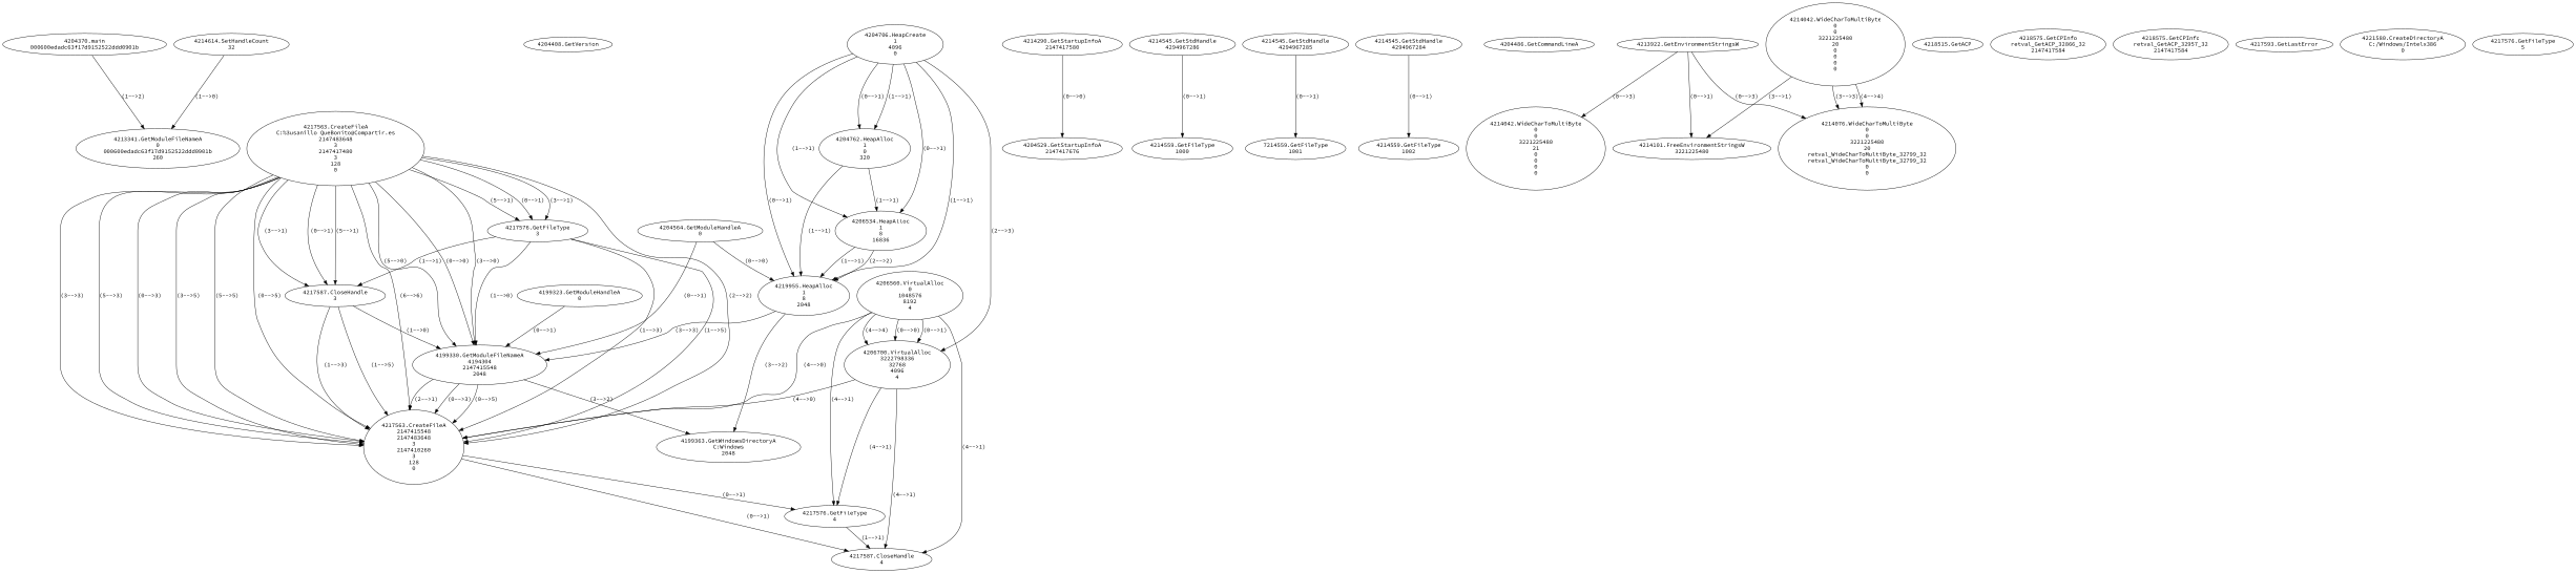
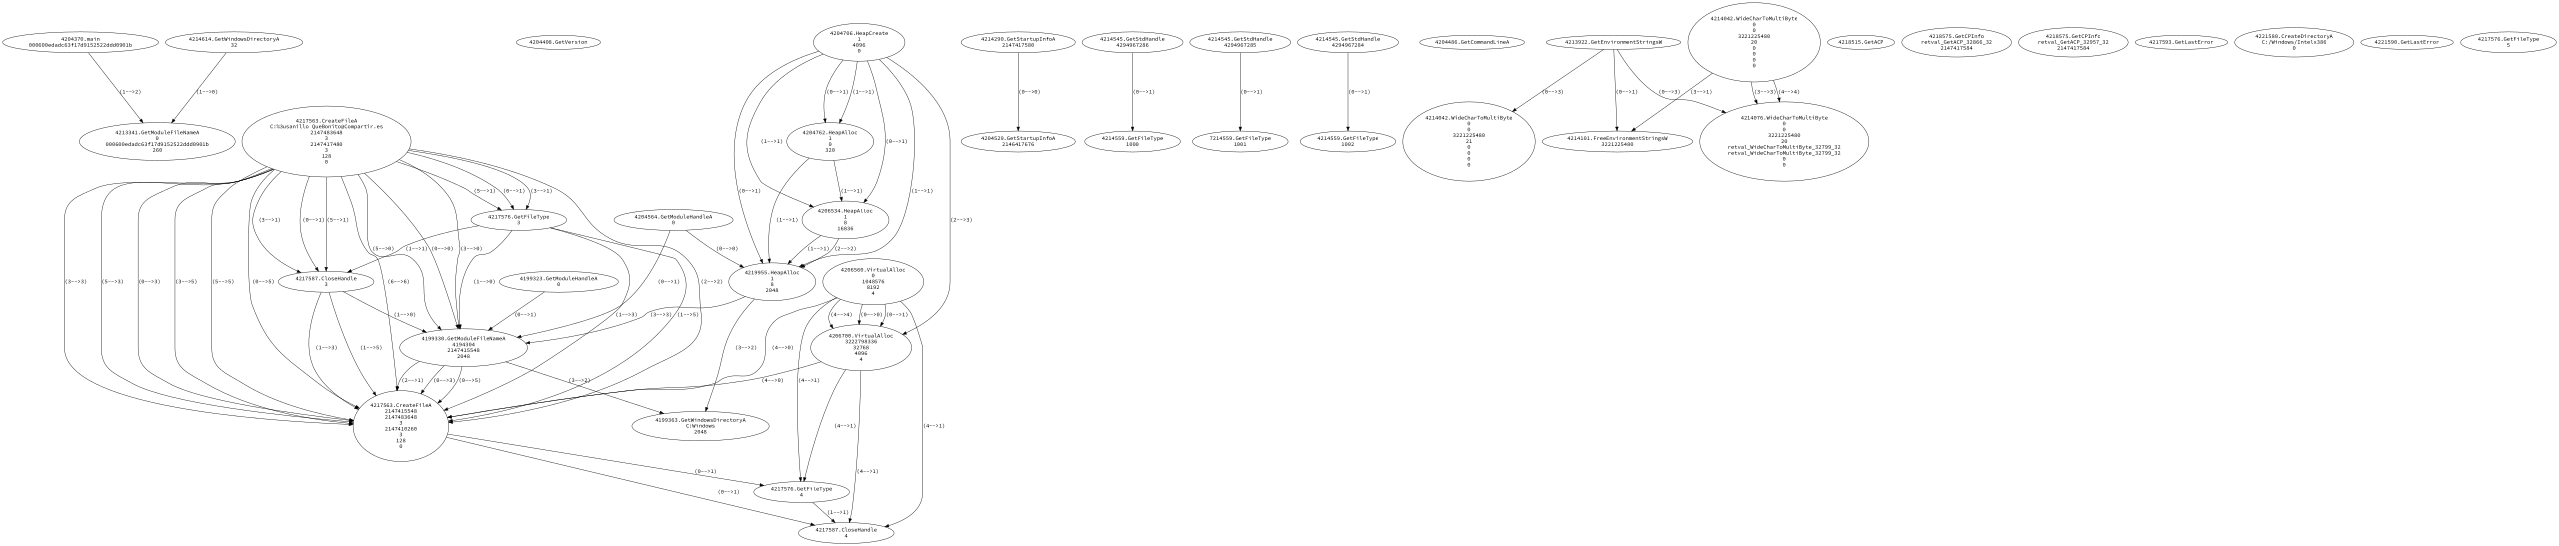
  digraph {
    fontname="Source Code Pro"
    node [fontname="Source Code Pro"]
    edge [fontname="Source Code Pro"]
    n1 [label="4204370.main\n000600edadc63f17d9152522ddd0901b"]
    n2 [label="4213341.GetModuleFileNameA\n0\n000600edadc63f17d9152522ddd0901b\n260"]
    n3 [label="4204408.GetVersion\n"]
    n4 [label="4204706.HeapCreate\n1\n4096\n0"]
    n5 [label="4204762.HeapAlloc\n1\n0\n320"]
    n6 [label="4206534.HeapAlloc\n1\n8\n16836"]
    n7 [label="4206700.VirtualAlloc\n3222798336\n32768\n4096\n4"]
    n8 [label="4219955.HeapAlloc\n1\n8\n2048"]
    n9 [label="4217563.CreateFileA\n2147415548\n2147483648\n3\n2147410260\n3\n128\n0"]
    n10 [label="4217576.GetFileType\n4"]
    n11 [label="4217587.CloseHandle\n4"]
    n12 [label="4199330.GetModuleFileNameA\n4194304\n2147415548\n2048"]
    n13 [label="4199363.GetWindowsDirectoryA\nC:\Windows\n2048"]
    n14 [label="4206560.VirtualAlloc\n0\n1048576\n8192\n4"]
    n15 [label="4214290.GetStartupInfoA\n2147417580"]
-   n16 [label="4204529.GetStartupInfoA\n2147417676"]
+   n16 [label="4204529.GetStartupInfoA\n2146417676"]
    n17 [label="4214545.GetStdHandle\n4294967286"]
    n18 [label="4214559.GetFileType\n1000"]
    n19 [label="4214545.GetStdHandle\n4294967285"]
    n20 [label="7214559.GetFileType\n1001"]
    n21 [label="4214545.GetStdHandle\n4294967284"]
    n22 [label="4214559.GetFileType\n1002"]
-   n23 [label="4214614.SetHandleCount\n32"]
+   n23 [label="4214614.GetWindowsDirectoryA\n32"]
    n24 [label="4204486.GetCommandLineA\n"]
    n25 [label="4213922.GetEnvironmentStringsW\n"]
    n26 [label="4214101.FreeEnvironmentStringsW\n3221225480"]
    n27 [label="4214076.WideCharToMultiByte\n0\n0\n3221225480\n20\nretval_WideCharToMultiByte_32799_32\nretval_WideCharToMultiByte_32799_32\n0\n0"]
    n28 [label="4214042.WideCharToMultiByte\n0\n0\n3221225480\n21\n0\n0\n0\n0"]
    n29 [label="4214042.WideCharToMultiByte\n0\n0\n3221225480\n20\n0\n0\n0\n0"]
    n30 [label="4218515.GetACP\n"]
    n31 [label="4218575.GetCPInfo\nretval_GetACP_32866_32\n2147417584"]
    n32 [label="4218575.GetCPInfo\nretval_GetACP_32957_32\n2147417584"]
    n33 [label="4204564.GetModuleHandleA\n0"]
    n34 [label="4199323.GetModuleHandleA\n0"]
    n35 [label="4217563.CreateFileA\nC:\Gusanillo QueBonito@Compartir.es\n2147483648\n3\n2147417480\n3\n128\n0"]
    n36 [label="4217576.GetFileType\n3"]
    n37 [label="4217587.CloseHandle\n3"]
    n38 [label="4217593.GetLastError\n"]
    n39 [label="4221580.CreateDirectoryA\nC:/Windows/Intelx386\n0"]
+   n40 [label="4221590.GetLastError\n"]
    n41 [label="4217576.GetFileType\n5"]
    n1 -> n2 [label="(1-->2)"]
    n4 -> n5 [label="(1-->1)"]
    n4 -> n5 [label="(0-->1)"]
    n4 -> n6 [label="(1-->1)"]
    n4 -> n6 [label="(0-->1)"]
    n4 -> n7 [label="(2-->3)"]
    n4 -> n8 [label="(1-->1)"]
    n4 -> n8 [label="(0-->1)"]
    n5 -> n6 [label="(1-->1)"]
    n5 -> n8 [label="(1-->1)"]
    n6 -> n8 [label="(1-->1)"]
    n6 -> n8 [label="(2-->2)"]
    n7 -> n9 [label="(4-->0)"]
    n7 -> n10 [label="(4-->1)"]
    n7 -> n11 [label="(4-->1)"]
    n8 -> n12 [label="(3-->3)"]
    n8 -> n13 [label="(3-->2)"]
    n9 -> n10 [label="(0-->1)"]
    n9 -> n11 [label="(0-->1)"]
    n10 -> n11 [label="(1-->1)"]
    n12 -> n9 [label="(2-->1)"]
    n12 -> n9 [label="(0-->3)"]
    n12 -> n9 [label="(0-->5)"]
    n12 -> n13 [label="(3-->2)"]
    n14 -> n7 [label="(0-->1)"]
    n14 -> n7 [label="(4-->4)"]
    n14 -> n7 [label="(0-->0)"]
    n14 -> n9 [label="(4-->0)"]
    n14 -> n10 [label="(4-->1)"]
    n14 -> n11 [label="(4-->1)"]
    n15 -> n16 [label="(0-->0)"]
    n17 -> n18 [label="(0-->1)"]
    n19 -> n20 [label="(0-->1)"]
    n21 -> n22 [label="(0-->1)"]
    n23 -> n2 [label="(1-->0)"]
    n25 -> n26 [label="(0-->1)"]
    n25 -> n27 [label="(0-->3)"]
    n25 -> n28 [label="(0-->3)"]
    n29 -> n26 [label="(3-->1)"]
    n29 -> n27 [label="(3-->3)"]
    n29 -> n27 [label="(4-->4)"]
    n33 -> n8 [label="(0-->0)"]
    n33 -> n12 [label="(0-->1)"]
    n34 -> n12 [label="(0-->1)"]
    n35 -> n9 [label="(2-->2)"]
    n35 -> n9 [label="(3-->3)"]
    n35 -> n9 [label="(5-->3)"]
    n35 -> n9 [label="(0-->3)"]
    n35 -> n9 [label="(3-->5)"]
    n35 -> n9 [label="(5-->5)"]
    n35 -> n9 [label="(0-->5)"]
    n35 -> n9 [label="(6-->6)"]
    n35 -> n12 [label="(3-->0)"]
    n35 -> n12 [label="(5-->0)"]
    n35 -> n12 [label="(0-->0)"]
    n35 -> n36 [label="(3-->1)"]
    n35 -> n36 [label="(5-->1)"]
    n35 -> n36 [label="(0-->1)"]
    n35 -> n37 [label="(3-->1)"]
    n35 -> n37 [label="(5-->1)"]
    n35 -> n37 [label="(0-->1)"]
    n36 -> n9 [label="(1-->3)"]
    n36 -> n9 [label="(1-->5)"]
    n36 -> n12 [label="(1-->0)"]
    n36 -> n37 [label="(1-->1)"]
    n37 -> n9 [label="(1-->3)"]
    n37 -> n9 [label="(1-->5)"]
    n37 -> n12 [label="(1-->0)"]
  }
